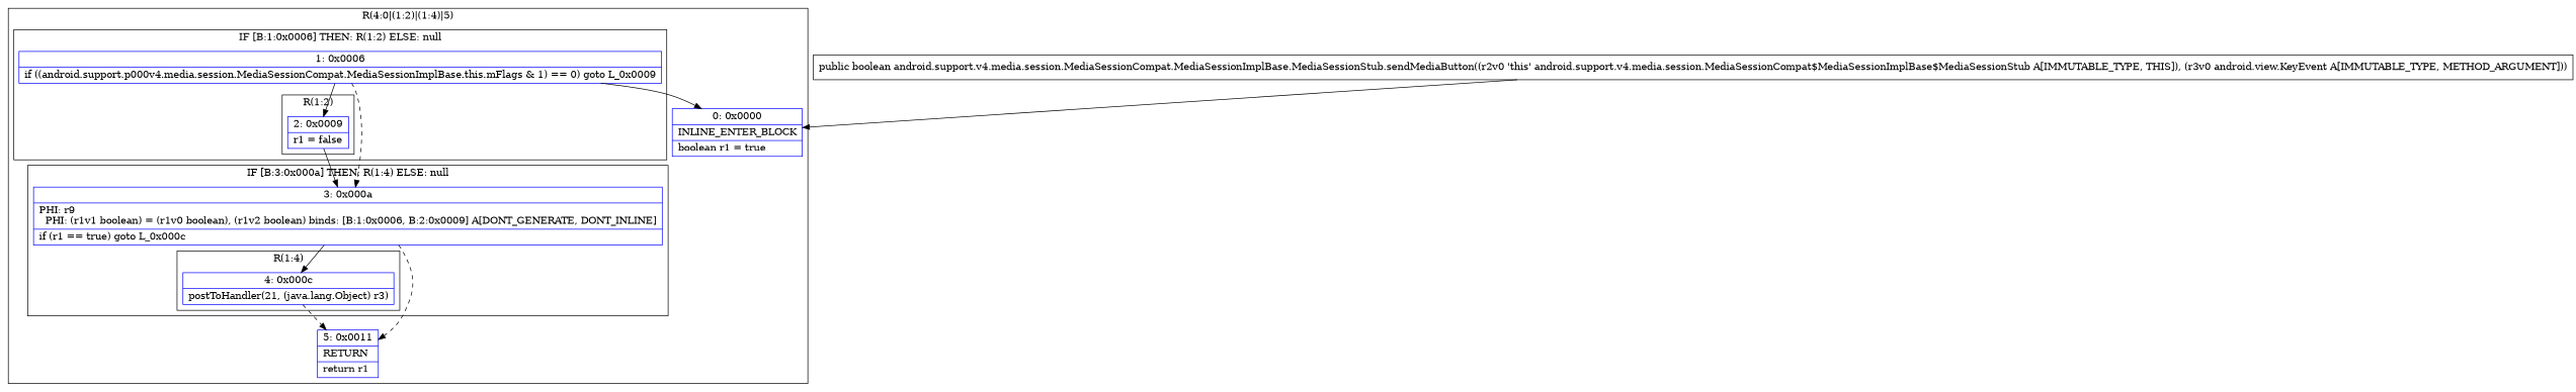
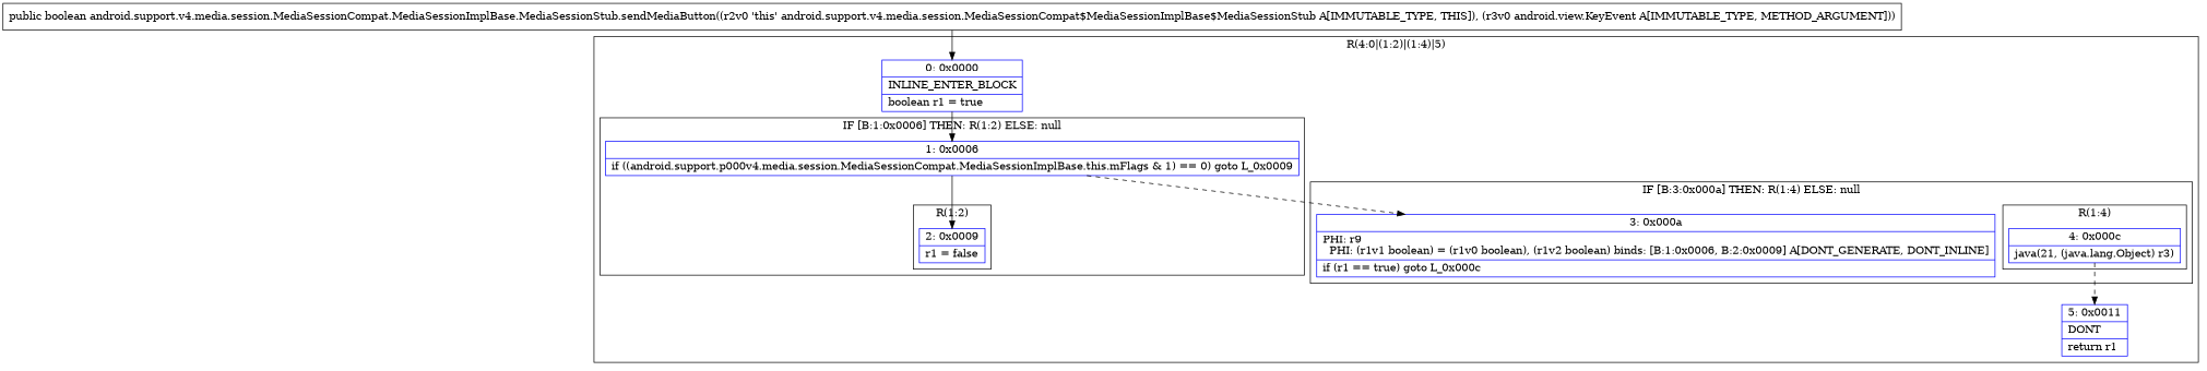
  digraph {
    node [color=blue shape=record]
    n1 [label="{2\:\ 0x0009|r1 = false\l}"]
    n2 [label="{1\:\ 0x0006|if ((android.support.p000v4.media.session.MediaSessionCompat.MediaSessionImplBase.this.mFlags & 1) == 0) goto L_0x0009\l}"]
-   n3 [label="{4\:\ 0x000c|postToHandler(21, (java.lang.Object) r3)\l}"]
+   n3 [label="{4\:\ 0x000c|java(21, (java.lang.Object) r3)\l}"]
    n4 [label="{3\:\ 0x000a|PHI: r9 \l  PHI: (r1v1 boolean) = (r1v0 boolean), (r1v2 boolean) binds: [B:1:0x0006, B:2:0x0009] A[DONT_GENERATE, DONT_INLINE]\l|if (r1 == true) goto L_0x000c\l}"]
    n5 [label="{0\:\ 0x0000|INLINE_ENTER_BLOCK\l|boolean r1 = true\l}"]
-   n6 [label="{5\:\ 0x0011|RETURN\l|return r1\l}"]
+   n6 [label="{5\:\ 0x0011|DONT\l|return r1\l}"]
    n7 [label="{public boolean android.support.v4.media.session.MediaSessionCompat.MediaSessionImplBase.MediaSessionStub.sendMediaButton((r2v0 'this' android.support.v4.media.session.MediaSessionCompat$MediaSessionImplBase$MediaSessionStub A[IMMUTABLE_TYPE, THIS]), (r3v0 android.view.KeyEvent A[IMMUTABLE_TYPE, METHOD_ARGUMENT])) }" color=""]
    subgraph cluster_1 {
      label="R(4:0|(1:2)|(1:4)|5)"
      n5
      n6
      subgraph cluster_2 {
        label="IF [B:1:0x0006] THEN: R(1:2) ELSE: null"
        n2
        subgraph cluster_3 {
          label="R(1:2)"
          n1
        }
      }
      subgraph cluster_4 {
        label="IF [B:3:0x000a] THEN: R(1:4) ELSE: null"
        n4
        subgraph cluster_5 {
          label="R(1:4)"
          n3
        }
      }
    }
-   n1 -> n4
    n2 -> n1
    n2 -> n4 [style=dashed]
    n3 -> n6 [style=dashed]
-   n4 -> n3
-   n4 -> n6 [style=dashed]
-   n2 -> n5
+   n5 -> n2
    n7 -> n5
  }
